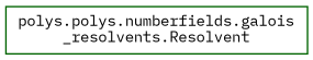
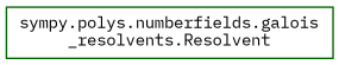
  digraph {
    rankdir=TB
    fontname="IBM Plex Mono"
-   n1 [color=darkgreen fillcolor=white fontname="IBM Plex Mono" fontsize=10 height=0.2 label="polys.polys.numberfields.galois\l_resolvents.Resolvent" shape=record style=filled width=0.4]
+   n1 [color=darkgreen fillcolor=white fontname="IBM Plex Mono" fontsize=10 height=0.2 label="sympy.polys.numberfields.galois\l_resolvents.Resolvent" shape=record style=filled width=0.4]
  }
